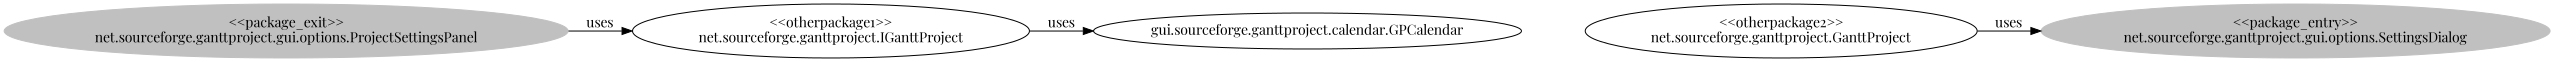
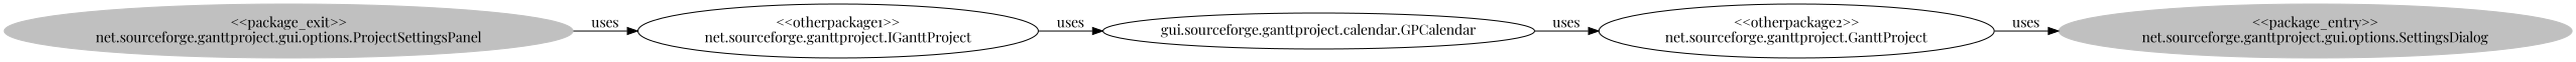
  digraph {
    fontname="Playfair Display"
    rankdir=LR
    node [fontname="Playfair Display"]
    edge [fontname="Playfair Display"]
    n1 [color=grey label="<<package_exit>>\nnet.sourceforge.ganttproject.gui.options.ProjectSettingsPanel" style=filled]
    n2 [label="<<otherpackage1>>\nnet.sourceforge.ganttproject.IGanttProject"]
    n3 [label="gui.sourceforge.ganttproject.calendar.GPCalendar"]
    n4 [color=grey label="<<package_entry>>\nnet.sourceforge.ganttproject.gui.options.SettingsDialog" style=filled]
    n5 [label="<<otherpackage2>>\nnet.sourceforge.ganttproject.GanttProject"]
    n1 -> n2 [label=uses]
    n2 -> n3 [label=uses]
+   n3 -> n5 [label=uses]
    n5 -> n4 [label=uses]
  }
